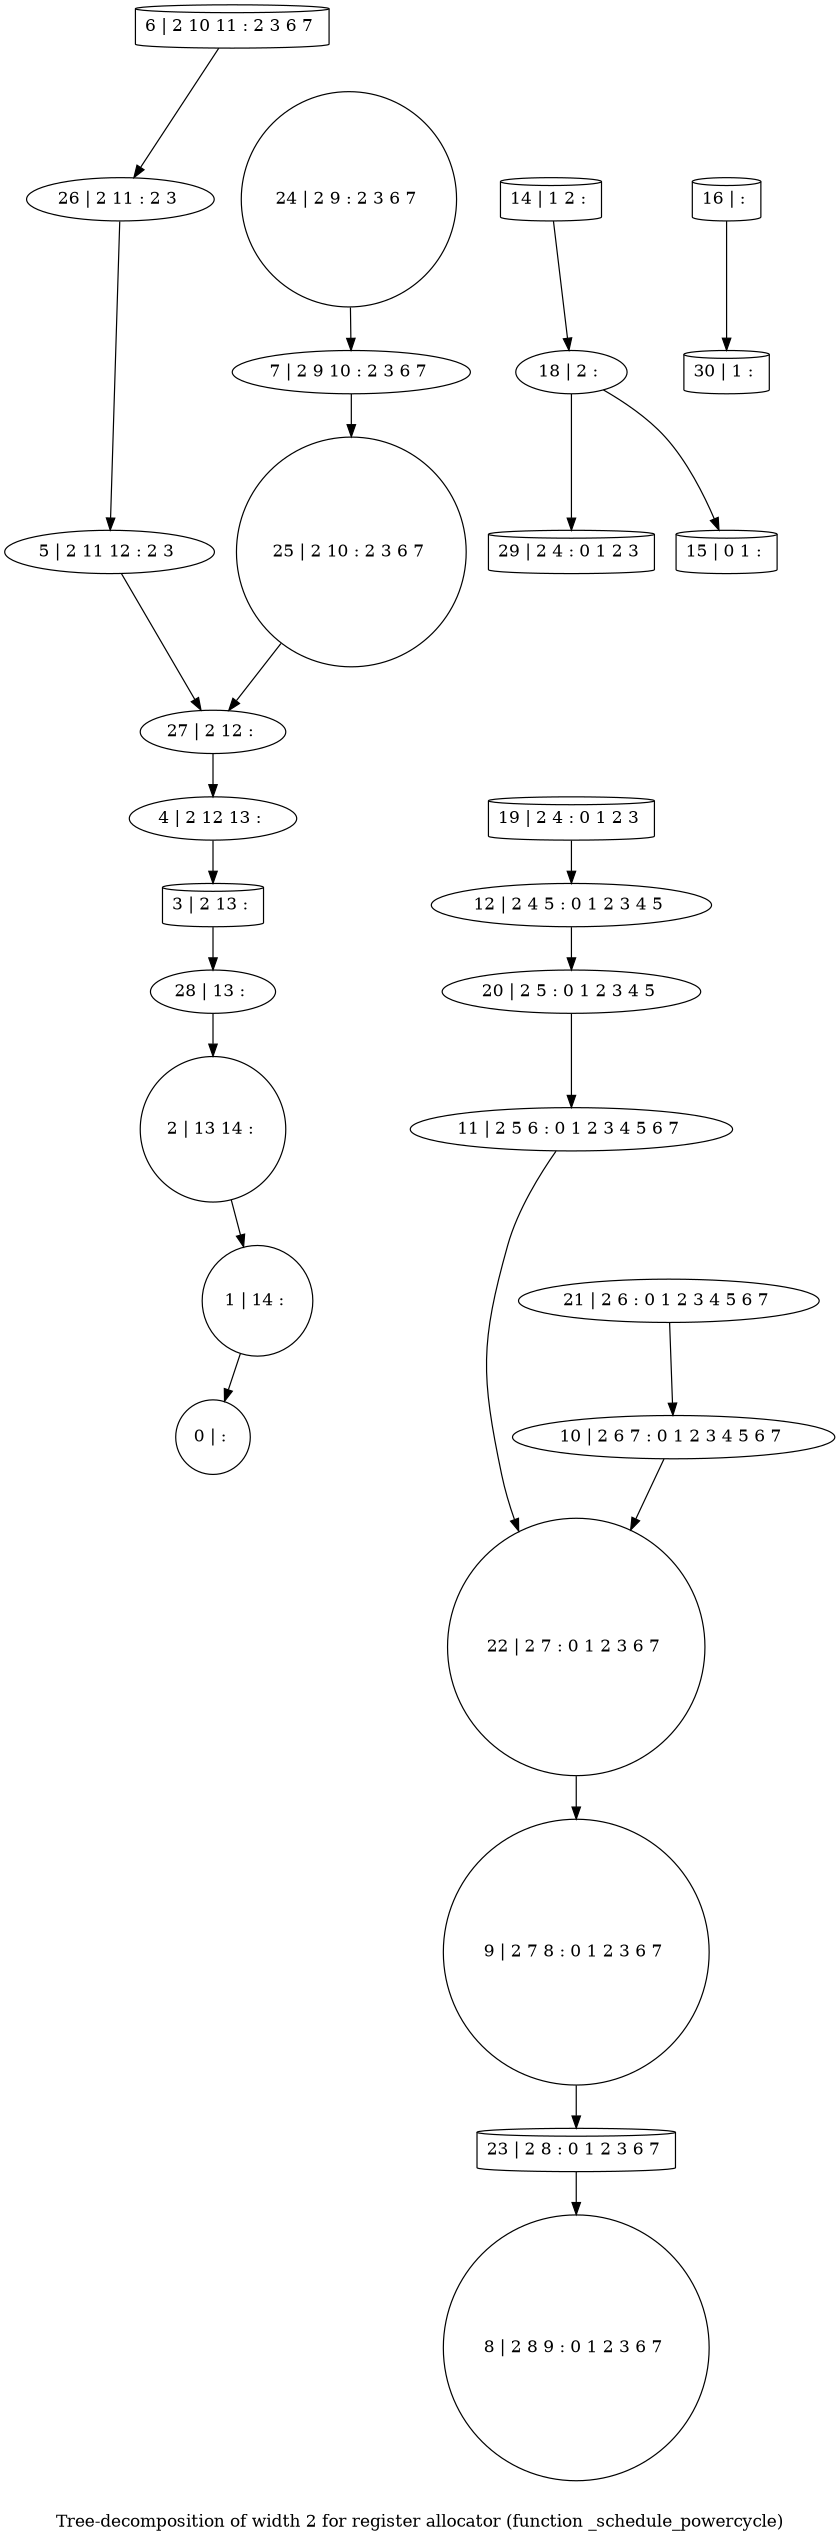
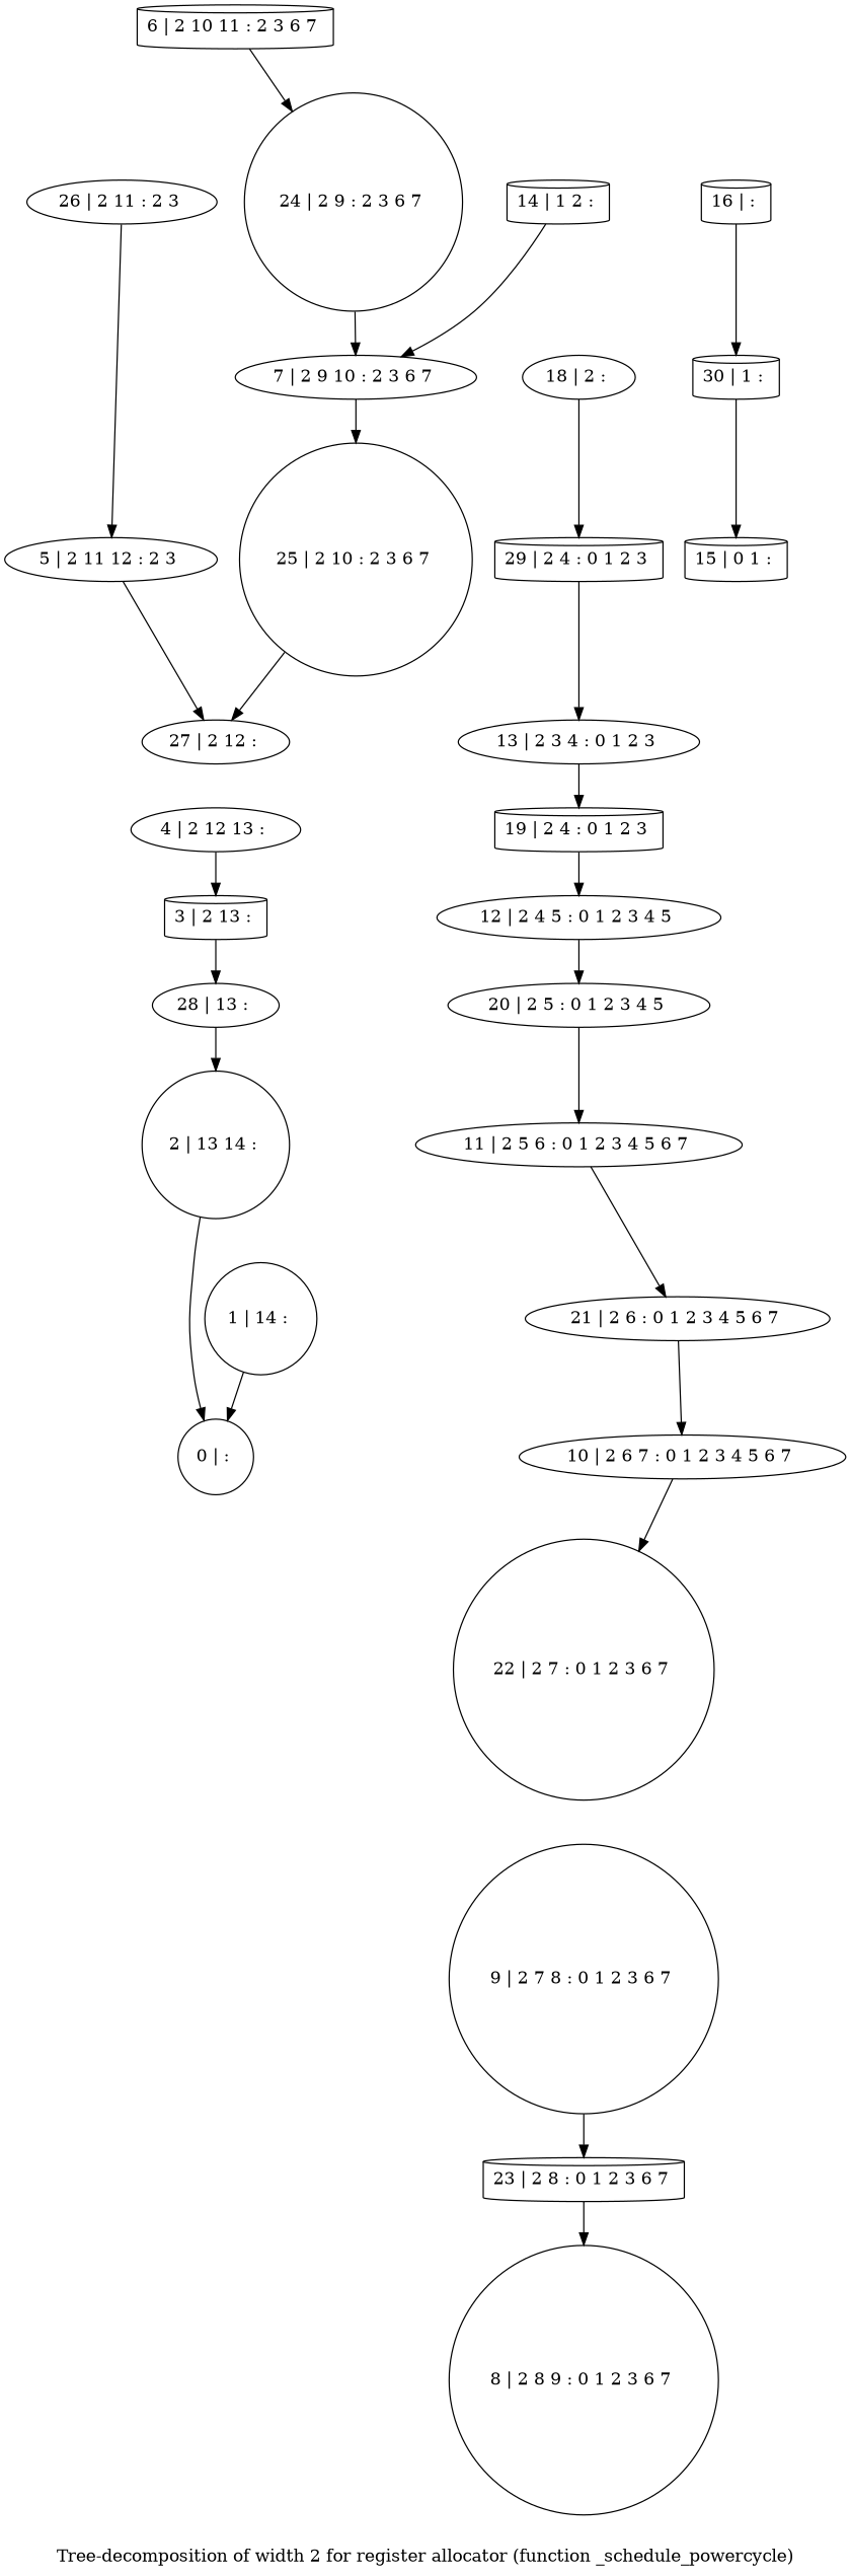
  digraph {
    label="Tree-decomposition of width 2 for register allocator (function _schedule_powercycle)"
    node [shape=ellipse]
    n1 [label="0 | : " shape=circle]
    n2 [label="1 | 14 : " shape=circle]
    n3 [label="2 | 13 14 : " shape=circle]
    n4 [label="3 | 2 13 : " shape=cylinder]
    n5 [label="28 | 13 : "]
    n6 [label="4 | 2 12 13 : "]
    n7 [label="5 | 2 11 12 : 2 3 "]
    n8 [label="27 | 2 12 : "]
    n9 [label="6 | 2 10 11 : 2 3 6 7 " shape=cylinder]
    n10 [label="26 | 2 11 : 2 3 "]
    n11 [label="7 | 2 9 10 : 2 3 6 7 "]
    n12 [label="25 | 2 10 : 2 3 6 7 " shape=circle]
    n13 [label="8 | 2 8 9 : 0 1 2 3 6 7 " shape=circle]
    n14 [label="24 | 2 9 : 2 3 6 7 " shape=circle]
    n15 [label="9 | 2 7 8 : 0 1 2 3 6 7 " shape=circle]
    n16 [label="23 | 2 8 : 0 1 2 3 6 7 " shape=cylinder]
    n17 [label="10 | 2 6 7 : 0 1 2 3 4 5 6 7 "]
    n18 [label="22 | 2 7 : 0 1 2 3 6 7 " shape=circle]
    n19 [label="11 | 2 5 6 : 0 1 2 3 4 5 6 7 "]
    n20 [label="21 | 2 6 : 0 1 2 3 4 5 6 7 "]
    n21 [label="12 | 2 4 5 : 0 1 2 3 4 5 "]
    n22 [label="20 | 2 5 : 0 1 2 3 4 5 "]
+   n23 [label="13 | 2 3 4 : 0 1 2 3 "]
    n24 [label="19 | 2 4 : 0 1 2 3 " shape=cylinder]
    n25 [label="14 | 1 2 : " shape=cylinder]
    n26 [label="18 | 2 : "]
    n27 [label="29 | 2 4 : 0 1 2 3 " shape=cylinder]
    n28 [label="15 | 0 1 : " shape=cylinder]
    n29 [label="16 | : " shape=cylinder]
    n30 [label="30 | 1 : " shape=cylinder]
    n2 -> n1
-   n3 -> n2
+   n3 -> n1
    n4 -> n5
    n5 -> n3
    n6 -> n4
    n7 -> n8
-   n8 -> n6
-   n9 -> n10
+   n9 -> n14
    n10 -> n7
    n11 -> n12
    n12 -> n8
    n14 -> n11
    n15 -> n16
    n16 -> n13
    n17 -> n18
-   n18 -> n15
-   n19 -> n18
+   n19 -> n20
    n20 -> n17
    n21 -> n22
    n22 -> n19
+   n23 -> n24
    n24 -> n21
-   n25 -> n26
+   n25 -> n11
    n26 -> n27
+   n27 -> n23
    n29 -> n30
-   n26 -> n28
+   n30 -> n28
  }
